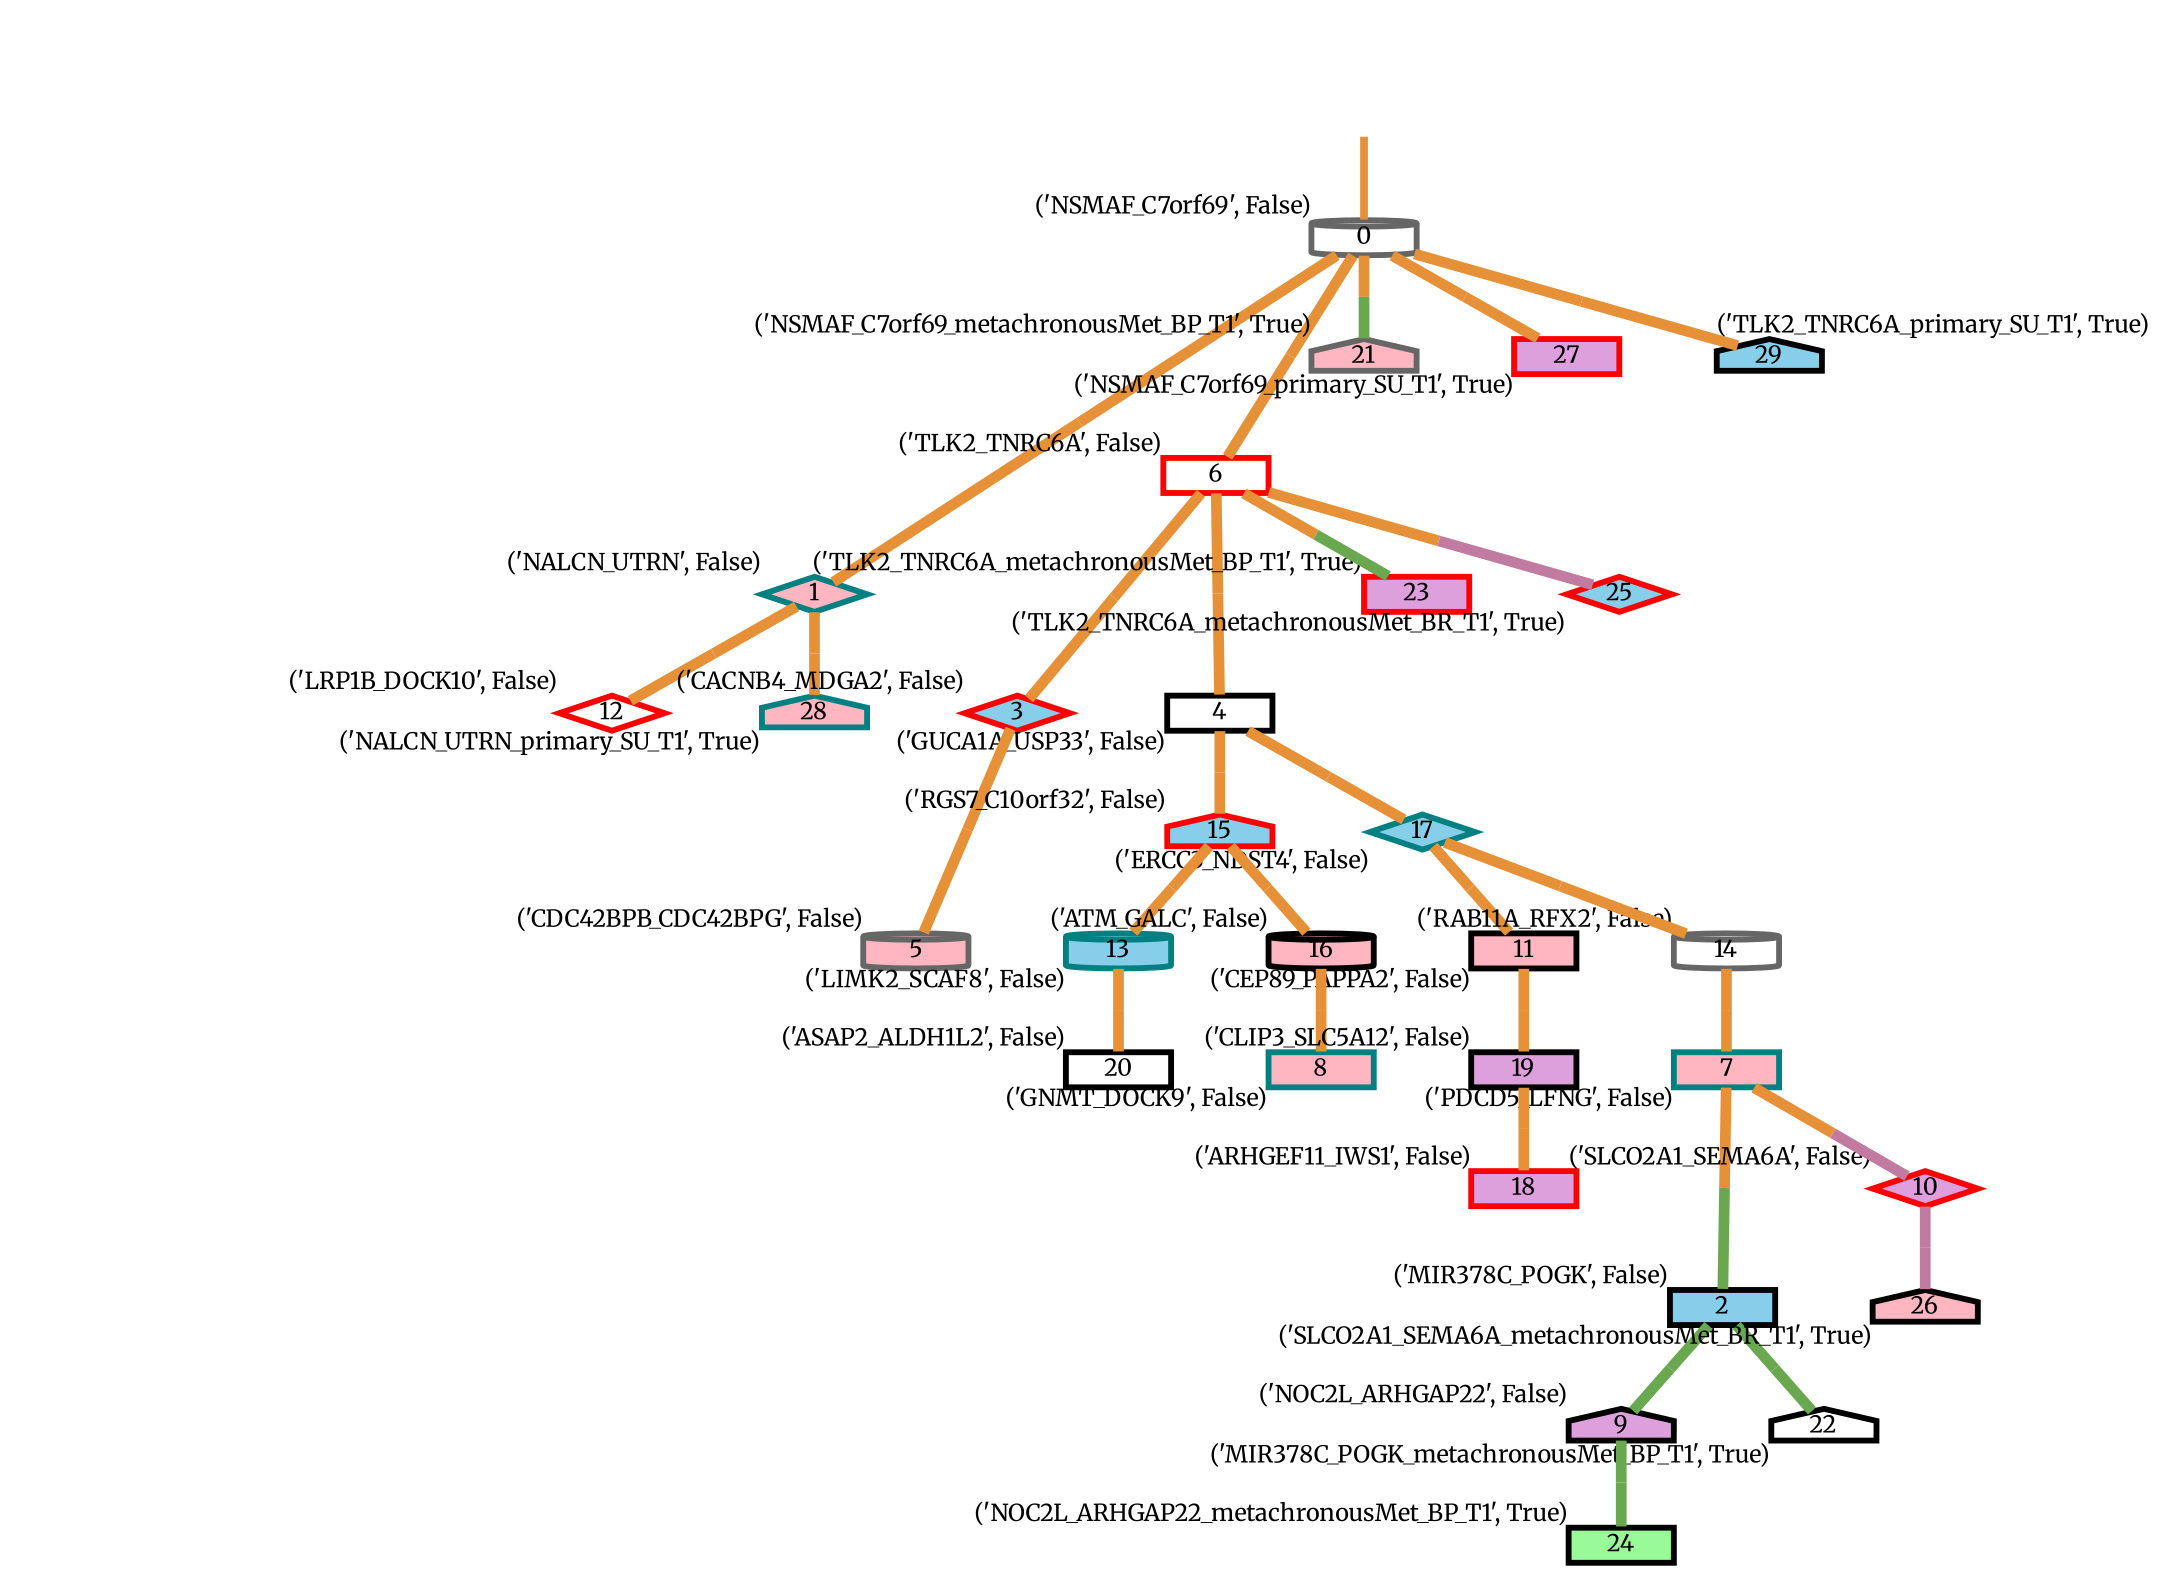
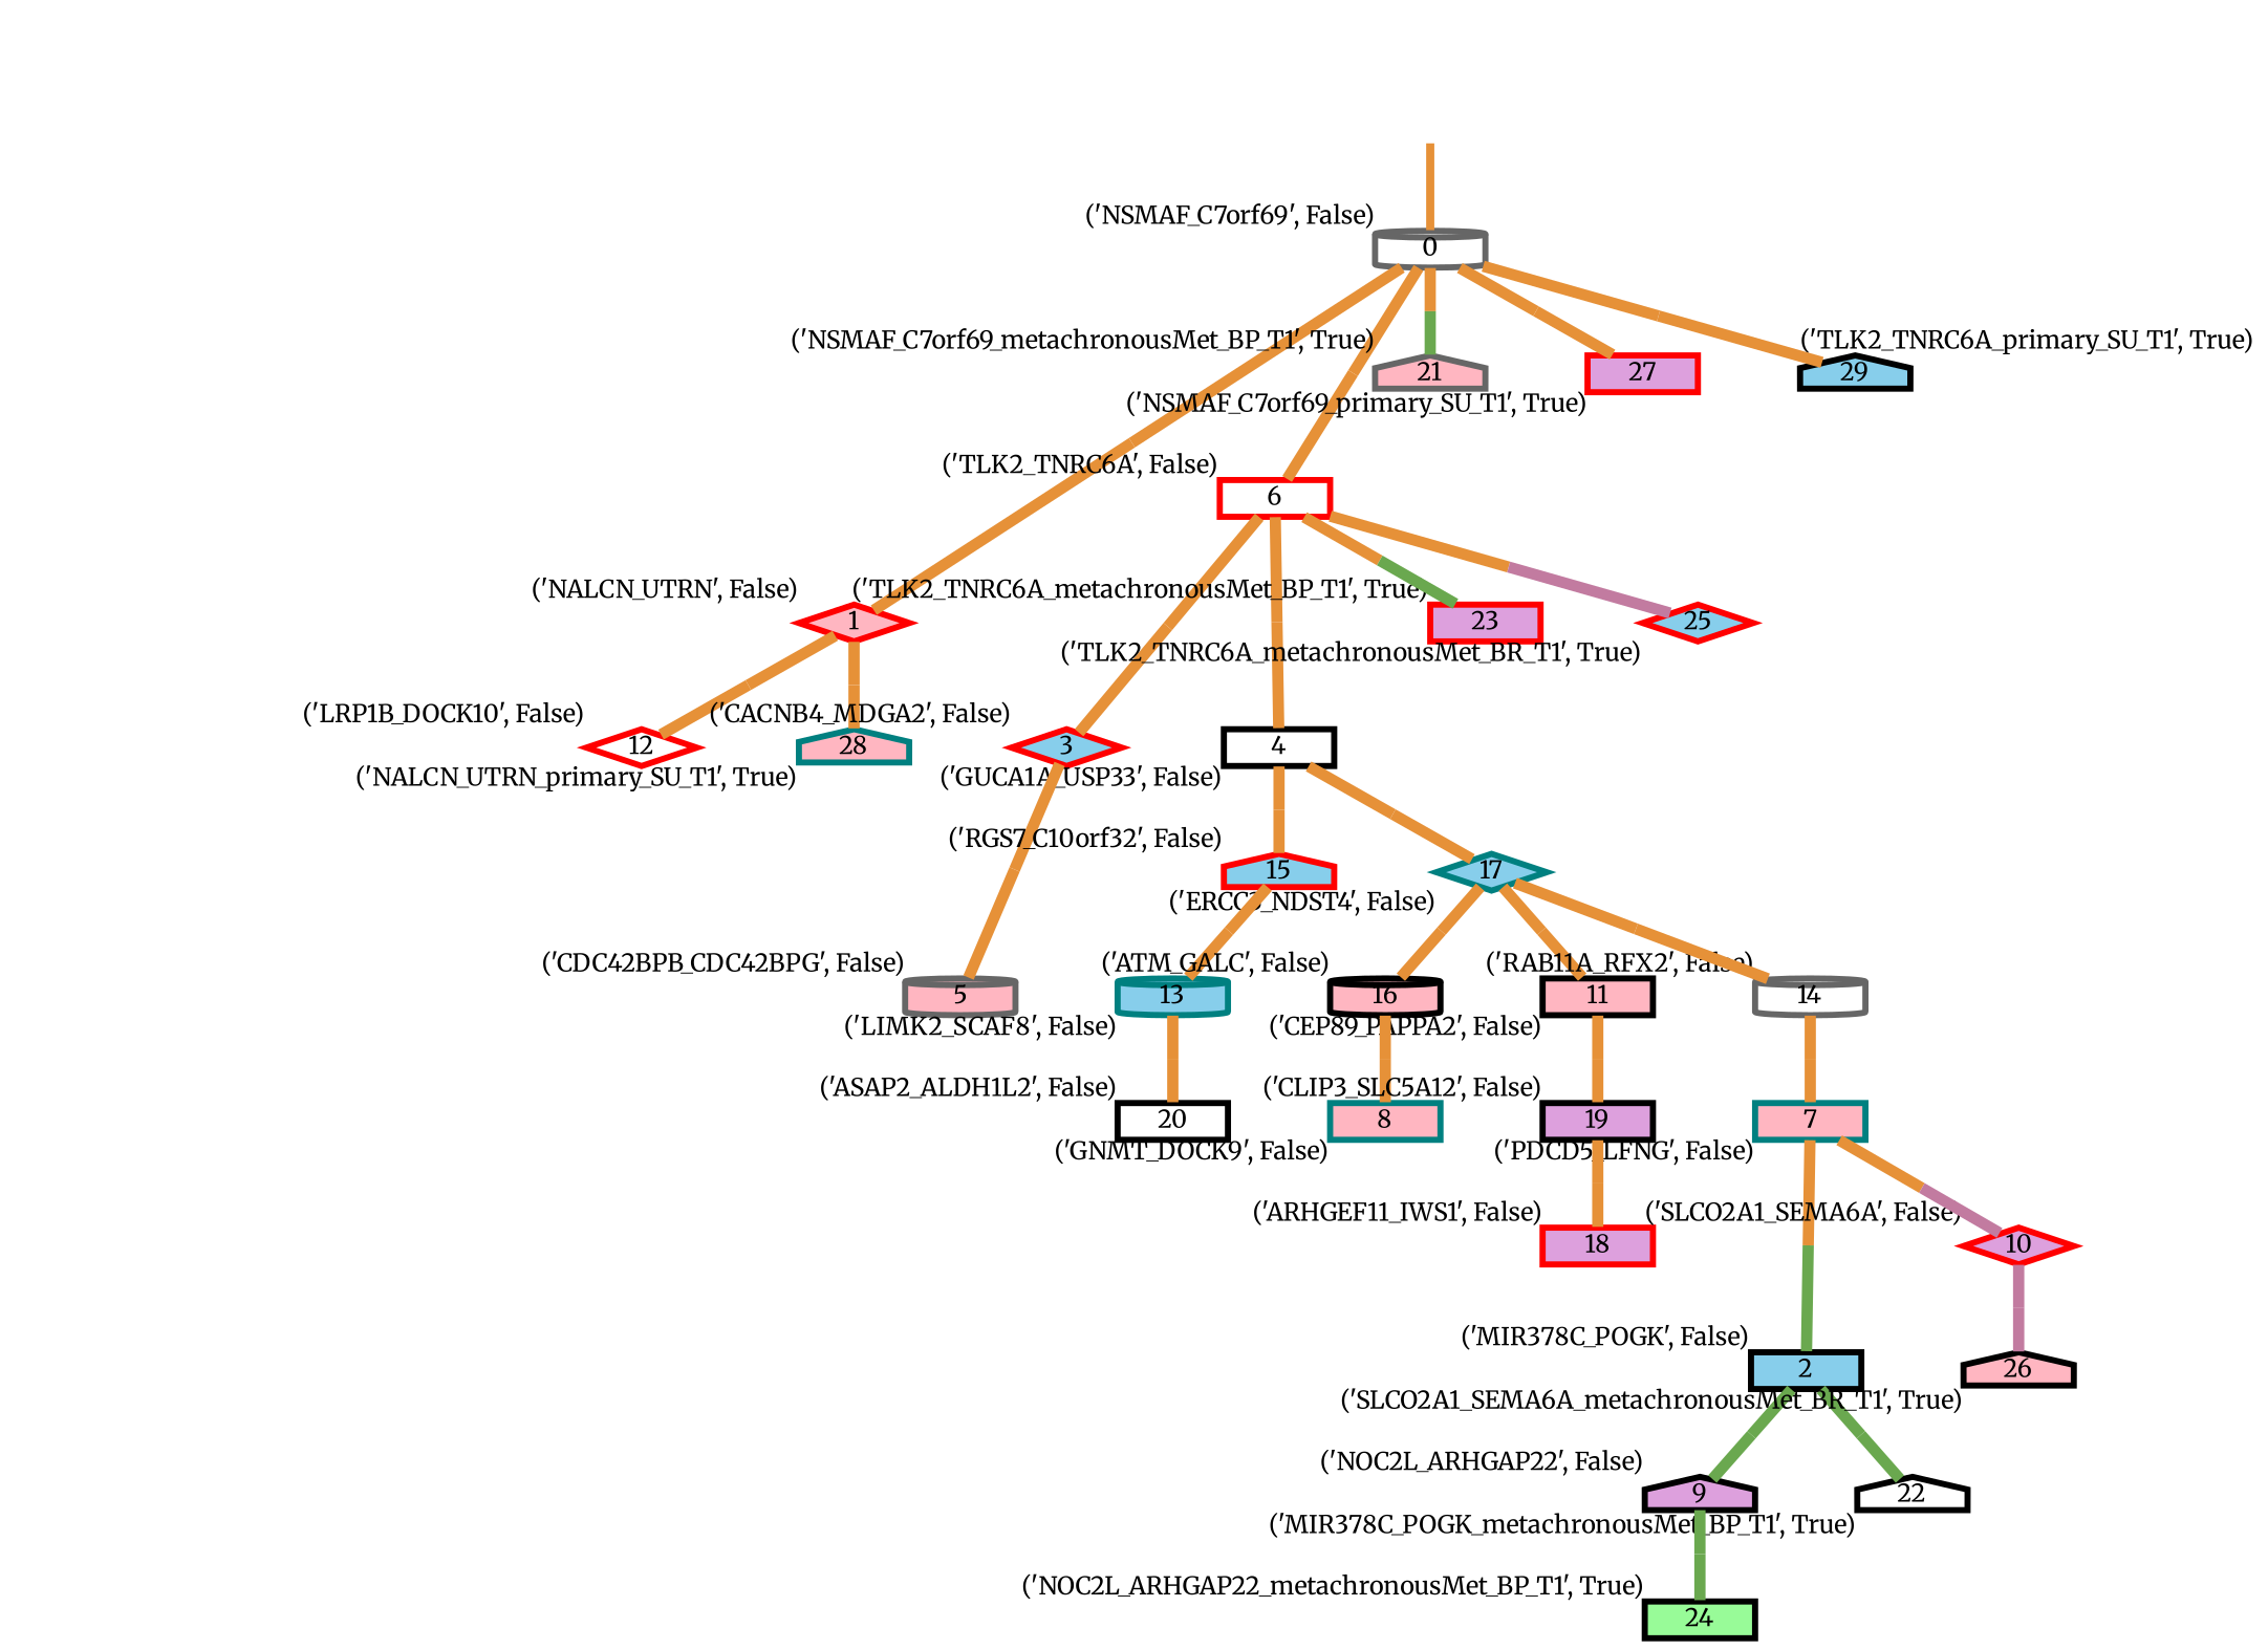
  strict digraph {
    fontname=Merriweather
    forcelabels=true
    nodesep=0.7
    rankdir=TB
    ranksep=0.6
    splines=false
    node [color=black fillcolor=lightpink fixedsize=true fontname=Merriweather fontsize="12pt" penwidth=3 shape=box style=filled xlabel="('NSMAF_C7orf69', False)"]
    edge [arrowsize=0 color="#e69138ff;0.5:#e69138ff" fontname=Merriweather minlen=1.0409835577011108 penwidth=5.5 style=solid]
    0 [color=gray40 fillcolor=white height=0.25 shape=cylinder]
-   1 [color=teal height=0.25 shape=diamond xlabel="('NALCN_UTRN', False)"]
+   1 [color=red height=0.25 shape=diamond xlabel="('NALCN_UTRN', False)"]
    6 [color=red fillcolor=white height=0.25 xlabel="('TLK2_TNRC6A', False)"]
    21 [color=gray40 height=0.25 shape=house xlabel="('NSMAF_C7orf69_metachronousMet_BP_T1', True)"]
    27 [color=red fillcolor=plum height=0.25 xlabel="('NSMAF_C7orf69_primary_SU_T1', True)"]
    29 [fillcolor=skyblue height=0.25 shape=house xlabel="('TLK2_TNRC6A_primary_SU_T1', True)"]
    12 [color=red fillcolor=white height=0.25 shape=diamond xlabel="('LRP1B_DOCK10', False)"]
    28 [color=teal height=0.25 shape=house xlabel="('NALCN_UTRN_primary_SU_T1', True)"]
    3 [color=red fillcolor=skyblue height=0.25 shape=diamond xlabel="('CACNB4_MDGA2', False)"]
    4 [fillcolor=white height=0.25 xlabel="('GUCA1A_USP33', False)"]
    23 [color=red fillcolor=plum height=0.25 xlabel="('TLK2_TNRC6A_metachronousMet_BP_T1', True)"]
    25 [color=red fillcolor=skyblue height=0.25 shape=diamond xlabel="('TLK2_TNRC6A_metachronousMet_BR_T1', True)"]
    5 [color=gray40 height=0.25 shape=cylinder xlabel="('CDC42BPB_CDC42BPG', False)"]
    15 [color=red fillcolor=skyblue height=0.25 shape=house xlabel="('RGS7_C10orf32', False)"]
    17 [color=teal fillcolor=skyblue height=0.25 shape=diamond xlabel="('ERCC3_NDST4', False)"]
    2 [fillcolor=skyblue height=0.25 xlabel="('MIR378C_POGK', False)"]
    9 [fillcolor=plum height=0.25 shape=house xlabel="('NOC2L_ARHGAP22', False)"]
    22 [fillcolor=white height=0.25 shape=house xlabel="('MIR378C_POGK_metachronousMet_BP_T1', True)"]
    24 [fillcolor=palegreen height=0.25 xlabel="('NOC2L_ARHGAP22_metachronousMet_BP_T1', True)"]
    13 [color=teal fillcolor=skyblue height=0.25 shape=cylinder xlabel="('LIMK2_SCAF8', False)"]
    16 [height=0.25 shape=cylinder xlabel="('ATM_GALC', False)"]
    11 [height=0.25 xlabel="('CEP89_PAPPA2', False)"]
    14 [color=gray40 fillcolor=white height=0.25 shape=cylinder xlabel="('RAB11A_RFX2', False)"]
    20 [fillcolor=white height=0.25 xlabel="('ASAP2_ALDH1L2', False)"]
    8 [color=teal height=0.25 xlabel="('GNMT_DOCK9', False)"]
    19 [fillcolor=plum height=0.25 xlabel="('CLIP3_SLC5A12', False)"]
    7 [color=teal height=0.25 xlabel="('PDCD5_LFNG', False)"]
    10 [color=red fillcolor=plum height=0.25 shape=diamond xlabel="('SLCO2A1_SEMA6A', False)"]
    26 [height=0.25 shape=house xlabel="('SLCO2A1_SEMA6A_metachronousMet_BR_T1', True)"]
    18 [color=red fillcolor=plum height=0.25 xlabel="('ARHGEF11_IWS1', False)"]
    normal [style=invis color="" fillcolor="" fixedsize="" fontsize="" shape=""]
    0 -> 1 [minlen=3.0 style=bold]
    0 -> 6 [minlen=2.081967353820801]
    0 -> 21 [color="#e69138ff;0.5:#6aa84fff"]
    0 -> 27 [style=bold]
    0 -> 29
    1 -> 12 [minlen=1.2459017038345337 style=bold]
    1 -> 28 [style=bold]
    6 -> 3 [minlen=2.5409836769104004]
    6 -> 4 [minlen=2.4918031692504883]
    6 -> 23 [color="#e69138ff;0.5:#6aa84fff" style=bold]
    6 -> 25 [color="#e69138ff;0.5:#c27ba0ff"]
    3 -> 5 [minlen=2.377049207687378]
    4 -> 15 [minlen=1.1475410461425781]
    4 -> 17 [minlen=1.0983606576919556]
    15 -> 13 [minlen=1.1967213153839111]
-   15 -> 16 [minlen=1.1147540807724]
+   17 -> 16 [minlen=1.1147540807724]
    17 -> 11 [minlen=1.262295126914978]
    17 -> 14 [minlen=1.1475410461425781 style=bold]
    2 -> 9 [color="#6aa84fff;0.5:#6aa84fff" minlen=1.311475396156311]
    2 -> 22 [color="#6aa84fff;0.5:#6aa84fff" style=bold]
    9 -> 24 [color="#6aa84fff;0.5:#6aa84fff" style=bold]
    13 -> 20 [minlen=1.0819672346115112]
    16 -> 8 [minlen=1.426229476928711 style=bold]
    11 -> 19 [minlen=1.0819672346115112 style=bold]
    14 -> 7 [minlen=1.7704918384552002]
    19 -> 18 [minlen=1.0983606576919556]
    7 -> 2 [color="#e69138ff;0.5:#6aa84fff" minlen=2.622950792312622 style=bold]
    7 -> 10 [color="#e69138ff;0.5:#c27ba0ff" minlen=1.2786885499954224 style=bold]
    10 -> 26 [color="#c27ba0ff;0.5:#c27ba0ff" style=bold]
    normal -> 0 [color="#e69138ff" penwidth=4 style=bold minlen=""]
  }
